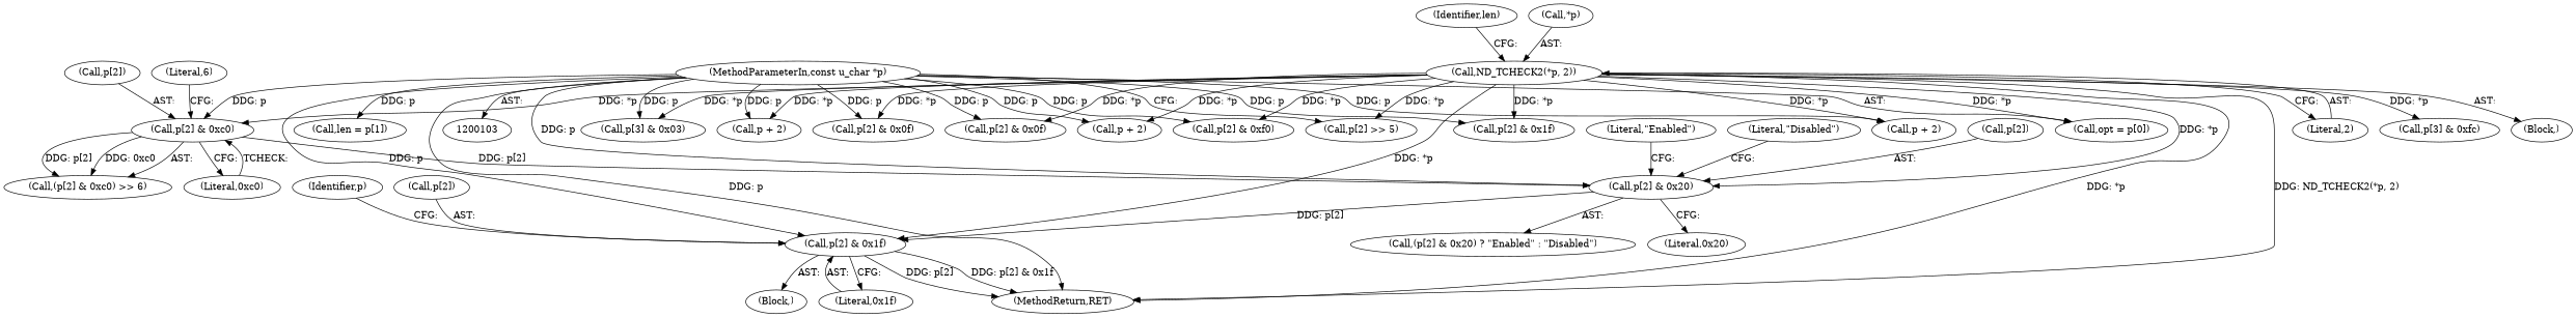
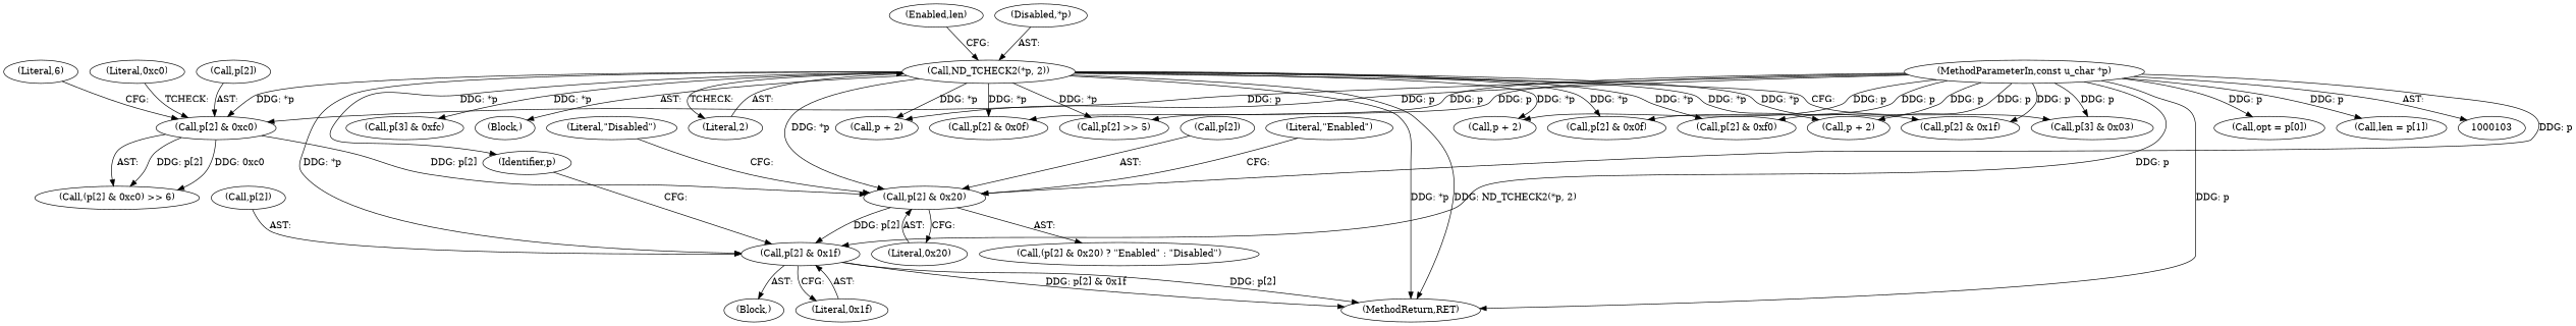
  digraph {
    n1 [label="(Call,p[2] & 0x20)"]
    n2 [label="(Call,p[2] & 0x1f)"]
    n3 [label="(Call,(p[2] & 0x20) ? \"Enabled\" : \"Disabled\")"]
    n4 [label="(Literal,0x20)"]
    n5 [label="(MethodReturn,RET)"]
    n6 [label="(Block,)"]
    n7 [label="(Literal,0x1f)"]
    n8 [label="(Call,p[2] & 0xc0)"]
    n9 [label="(Call,(p[2] & 0xc0) >> 6)"]
    n10 [label="(Literal,0xc0)"]
    n11 [label="(MethodParameterIn,const u_char *p)"]
    n12 [label="(Call,p + 2)"]
    n13 [label="(Call,p[3] & 0x03)"]
    n14 [label="(Call,p[2] & 0x0f)"]
    n15 [label="(Call,p[2] & 0xf0)"]
    n16 [label="(Call,p[2] & 0x1f)"]
    n17 [label="(Call,opt = p[0])"]
    n18 [label="(Call,len = p[1])"]
    n19 [label="(Call,p + 2)"]
    n20 [label="(Call,p[2] & 0x0f)"]
    n21 [label="(Call,p[2] >> 5)"]
    n22 [label="(Call,p + 2)"]
-   1000103 [label=1200103]
+   1000103
    n24 [label="(Call,p[3] & 0xfc)"]
    n25 [label="(Call,ND_TCHECK2(*p, 2))"]
    n26 [label="(Block,)"]
    n27 [label="(Literal,2)"]
    n28 [label="(Literal,\"Disabled\")"]
    n29 [label="(Call,p[2])"]
    n30 [label="(Identifier,p)"]
    n31 [label="(Call,p[2])"]
    n32 [label="(Literal,6)"]
-   n33 [label="(Identifier,len)"]
+   n33 [label="(Enabled,len)"]
    n34 [label="(Literal,\"Enabled\")"]
-   n35 [label="(Call,*p)"]
+   n35 [label="(Disabled,*p)"]
    n36 [label="(Call,p[2])"]
    n1 -> n2 [label="DDG: p[2]"]
    n1 -> n3 [label="AST: "]
    n1 -> n4 [label="CFG: "]
    n2 -> n5 [label="DDG: p[2] & 0x1f"]
    n2 -> n5 [label="DDG: p[2]"]
    n2 -> n6 [label="AST: "]
    n2 -> n7 [label="CFG: "]
+   n4 -> n1 [label="AST: "]
    n7 -> n2 [label="AST: "]
    n8 -> n1 [label="DDG: p[2]"]
    n8 -> n9 [label="AST: "]
    n8 -> n9 [label="DDG: p[2]"]
    n8 -> n9 [label="DDG: 0xc0"]
-   n8 -> n10 [label="CFG: "]
    n10 -> n8 [label="TCHECK: "]
    n11 -> n1 [label="DDG: p"]
    n11 -> n2 [label="DDG: p"]
    n11 -> n5 [label="DDG: p"]
    n11 -> n8 [label="DDG: p"]
    n11 -> n12 [label="DDG: p"]
    n11 -> n13 [label="DDG: p"]
    n11 -> n14 [label="DDG: p"]
    n11 -> n15 [label="DDG: p"]
    n11 -> n16 [label="DDG: p"]
-   n11 -> n17 [label="AST: "]
+   n11 -> n17 [label="DDG: p"]
    n11 -> n18 [label="DDG: p"]
    n11 -> n19 [label="DDG: p"]
    n11 -> n20 [label="DDG: p"]
-   n11 -> n21 [label="CFG: "]
+   n11 -> n21 [label="DDG: p"]
    n11 -> n22 [label="DDG: p"]
    n11 -> 1000103 [label="AST: "]
    n25 -> n1 [label="DDG: *p"]
    n25 -> n2 [label="DDG: *p"]
    n25 -> n5 [label="DDG: *p"]
    n25 -> n5 [label="DDG: ND_TCHECK2(*p, 2)"]
    n25 -> n8 [label="DDG: *p"]
    n25 -> n12 [label="DDG: *p"]
-   n25 -> n13 [label="DDG: *p"]
+   n25 -> n13 [label="CFG: "]
    n25 -> n14 [label="DDG: *p"]
    n25 -> n15 [label="DDG: *p"]
    n25 -> n16 [label="DDG: *p"]
-   n25 -> n17 [label="DDG: *p"]
+   n25 -> n30 [label="DDG: *p"]
    n25 -> n19 [label="DDG: *p"]
    n25 -> n20 [label="DDG: *p"]
    n25 -> n21 [label="DDG: *p"]
    n25 -> n22 [label="DDG: *p"]
    n25 -> n24 [label="DDG: *p"]
    n25 -> n26 [label="AST: "]
-   n25 -> n27 [label="CFG: "]
+   n25 -> n27 [label="TCHECK: "]
    n27 -> n25 [label="AST: "]
    n28 -> n1 [label="CFG: "]
    n29 -> n1 [label="AST: "]
    n30 -> n2 [label="CFG: "]
    n31 -> n8 [label="AST: "]
    n32 -> n8 [label="CFG: "]
    n33 -> n25 [label="CFG: "]
    n34 -> n1 [label="CFG: "]
    n35 -> n25 [label="AST: "]
    n36 -> n2 [label="AST: "]
  }
